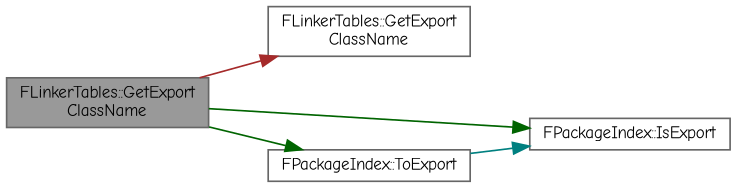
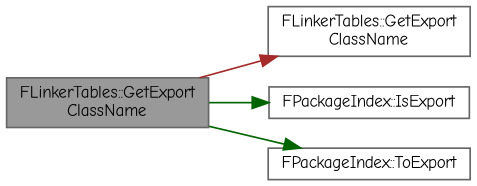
  digraph {
    rankdir=LR
    fontname="Comic Neue"
    node [color=grey40 fillcolor=white fontname="Comic Neue" fontsize=10 shape=box style=filled]
    edge [color=darkgreen fontname="Comic Neue" fontsize=10 labelfontname=Helvetica labelfontsize=10 style=solid]
    n1 [color=gray40 fillcolor=grey60 fontcolor=black height=0.2 label="FLinkerTables::GetExport\lClassName" width=0.4]
    n2 [height=0.2 label="FLinkerTables::GetExport\lClassName" width=0.4]
    n3 [height=0.2 label="FPackageIndex::IsExport" width=0.4]
    n4 [height=0.2 label="FPackageIndex::ToExport" width=0.4]
    n1 -> n2 [color=brown]
    n1 -> n3
    n1 -> n4
-   n4 -> n3 [color=teal]
  }
